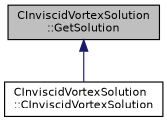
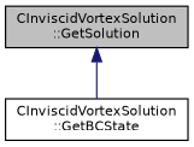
  digraph {
    rankdir=TB
    node [color=black fontname=Helvetica fontsize=10 shape=record style=filled]
    n1 [fillcolor=grey75 fontcolor=black height=0.2 label="CInviscidVortexSolution\l::GetSolution" width=0.4]
-   n2 [fillcolor=white height=0.2 label="CInviscidVortexSolution\l::CInviscidVortexSolution" width=0.4]
+   n2 [fillcolor=white height=0.2 label="CInviscidVortexSolution\l::GetBCState" width=0.4]
    n1 -> n2 [color=midnightblue dir=back fontname=Helvetica fontsize=10 labelfontname=Helvetica labelfontsize=10 style=solid]
  }
